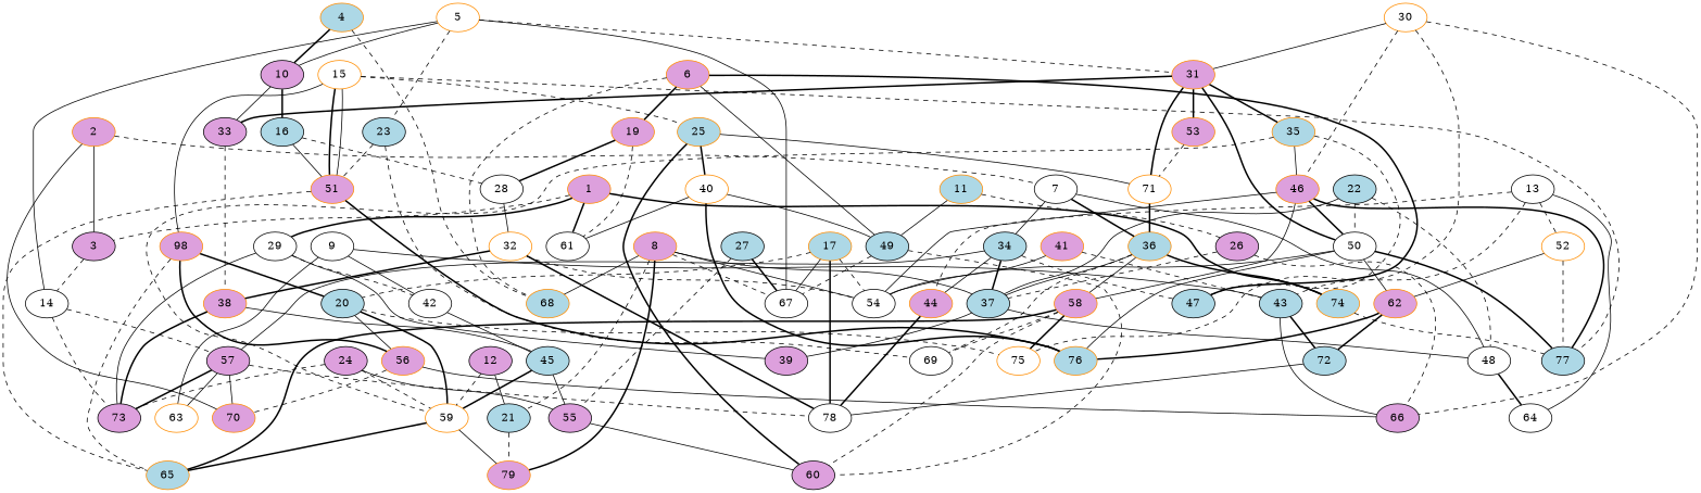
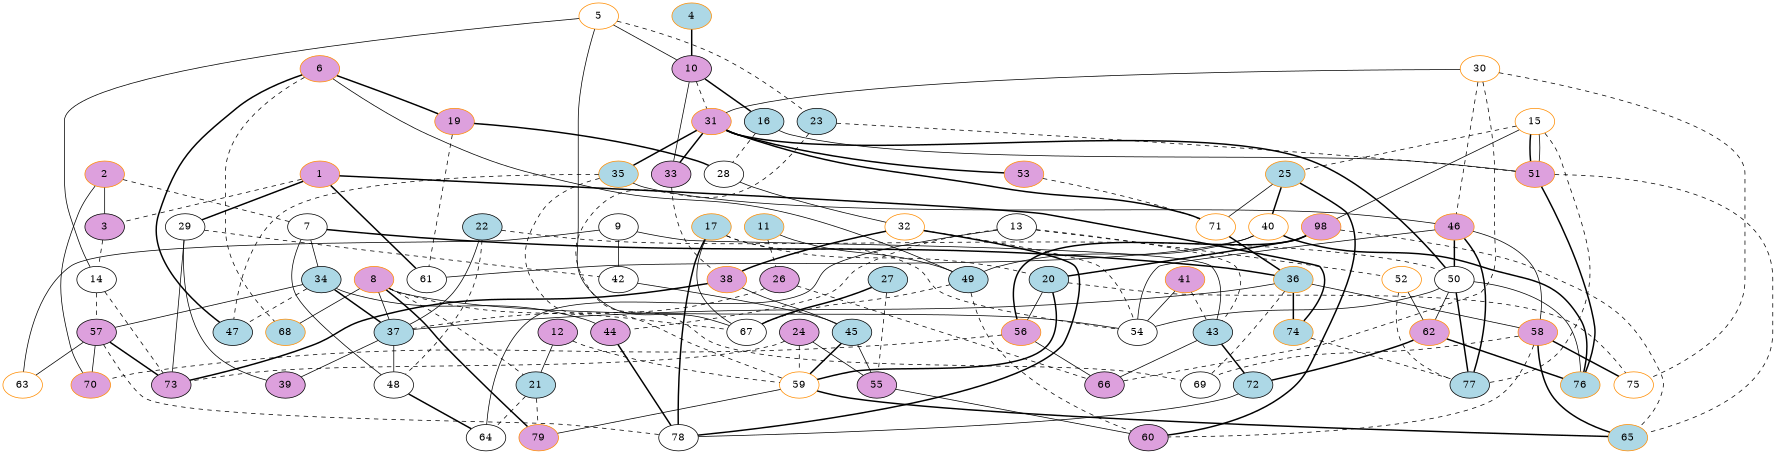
  graph {
    node [color=black fillcolor=plum style=filled]
    edge [style=dashed]
    1 [color=darkorange]
    3
    29 [fillcolor=white]
    61 [fillcolor=white]
    74 [color=darkorange fillcolor=lightblue]
    14 [fillcolor=white]
    42 [fillcolor=white]
    73
    39
    77 [fillcolor=lightblue]
    2 [color=darkorange]
    7 [fillcolor=white]
    70 [color=darkorange]
    34 [fillcolor=lightblue]
    36 [color=darkorange fillcolor=lightblue]
    48 [fillcolor=white]
    57
    4 [color=darkorange fillcolor=lightblue]
    10
    68 [color=darkorange fillcolor=lightblue]
    31 [color=darkorange]
    16 [fillcolor=lightblue]
    33
    50 [fillcolor=white]
    71 [color=darkorange fillcolor=white]
    35 [color=darkorange fillcolor=lightblue]
    53 [color=darkorange]
    5 [color=darkorange fillcolor=white]
    23 [fillcolor=lightblue]
    67 [fillcolor=white]
    51 [color=darkorange]
    69 [fillcolor=white]
    6 [color=darkorange]
    19 [color=darkorange]
    47 [fillcolor=lightblue]
    49 [fillcolor=lightblue]
    28 [fillcolor=white]
    60
-   44 [color=darkorange]
+   44
    37 [fillcolor=lightblue]
    58 [color=darkorange]
    64 [fillcolor=white]
    8 [color=darkorange]
    21 [fillcolor=lightblue]
    54 [fillcolor=white]
    79 [color=darkorange]
    22 [fillcolor=lightblue]
    9 [fillcolor=white]
    43 [fillcolor=lightblue]
    63 [color=darkorange fillcolor=white]
    45 [fillcolor=lightblue]
    66
    72 [fillcolor=lightblue]
    38 [color=darkorange]
    11 [color=darkorange fillcolor=lightblue]
    26
    12
    59 [color=darkorange fillcolor=white]
    65 [color=darkorange fillcolor=lightblue]
    13 [fillcolor=white]
    52 [color=darkorange fillcolor=white]
    78 [fillcolor=white]
    62 [color=darkorange]
    15 [color=darkorange fillcolor=white]
    n65 [color=darkorange label=98]
    25 [color=darkorange fillcolor=lightblue]
    20 [fillcolor=lightblue]
    56 [color=darkorange]
    40 [color=darkorange fillcolor=white]
    76 [color=darkorange fillcolor=lightblue]
    32 [color=darkorange fillcolor=white]
    17 [color=darkorange fillcolor=lightblue]
    75 [color=darkorange fillcolor=white]
    24
    55
    27 [fillcolor=lightblue]
    30 [color=darkorange fillcolor=white]
    46 [color=darkorange]
    41 [color=darkorange]
    1 -- 3
    1 -- 29 [style=bold]
    1 -- 61 [style=bold]
    1 -- 74 [style=bold]
    3 -- 14
    29 -- 42
    29 -- 73 [style=solid]
    29 -- 39 [style=solid]
    74 -- 77
    14 -- 73
    14 -- 57
    42 -- 45 [style=solid]
    2 -- 3 [style=solid]
    2 -- 7
    2 -- 70 [style=solid]
    7 -- 34 [style=solid]
    7 -- 36 [style=bold]
    7 -- 48 [style=solid]
    34 -- 57 [style=solid]
    34 -- 47
    34 -- 44 [style=solid]
    34 -- 37 [style=bold]
    36 -- 74 [style=bold]
    36 -- 69
    36 -- 37 [style=solid]
    36 -- 58 [style=solid]
    48 -- 64 [style=bold]
    57 -- 73 [style=bold]
    57 -- 70 [style=solid]
    57 -- 63 [style=solid]
    57 -- 78
    4 -- 10 [style=bold]
-   4 -- 68
-   5 -- 31
+   10 -- 31
    10 -- 16 [style=bold]
    10 -- 33 [style=solid]
    31 -- 33 [style=bold]
    31 -- 50 [style=bold]
    31 -- 71 [style=bold]
    31 -- 35 [style=bold]
    31 -- 53 [style=bold]
    16 -- 51 [style=solid]
    16 -- 28
    33 -- 38
    50 -- 77 [style=bold]
    50 -- 54 [style=solid]
    50 -- 62 [style=solid]
    50 -- 76 [style=solid]
    71 -- 36 [style=bold]
    35 -- 47
    35 -- 59
    35 -- 46 [style=solid]
    53 -- 71
    5 -- 14 [style=solid]
    5 -- 10 [style=solid]
    5 -- 23
    5 -- 67 [style=solid]
    23 -- 51
    23 -- 69
    51 -- 65
    51 -- 76 [style=bold]
    6 -- 68
    6 -- 19 [style=bold]
    6 -- 47 [style=bold]
    6 -- 49 [style=solid]
    19 -- 61
    19 -- 28 [style=bold]
    49 -- 67
    49 -- 60
    28 -- 32 [style=solid]
    44 -- 78 [style=bold]
    37 -- 39 [style=solid]
    37 -- 48 [style=solid]
    58 -- 69
    58 -- 60
    58 -- 65 [style=bold]
    58 -- 75 [style=bold]
    8 -- 68 [style=solid]
    8 -- 67
    8 -- 37 [style=solid]
    8 -- 21
    8 -- 54 [style=solid]
    8 -- 79 [style=bold]
+   21 -- 64
    21 -- 79
    22 -- 48
    22 -- 50
    22 -- 37 [style=solid]
    9 -- 42 [style=solid]
    9 -- 43 [style=solid]
    9 -- 63 [style=solid]
    43 -- 66 [style=solid]
    43 -- 72 [style=bold]
    45 -- 59 [style=bold]
    45 -- 55 [style=solid]
    72 -- 78 [style=solid]
    38 -- 73 [style=bold]
    38 -- 45 [style=solid]
    11 -- 49 [style=solid]
    11 -- 26
    26 -- 37
    26 -- 66
    12 -- 21 [style=solid]
    12 -- 59
    59 -- 79 [style=solid]
    59 -- 65 [style=bold]
    13 -- 44
    13 -- 64 [style=solid]
    13 -- 43
    13 -- 52
    52 -- 77
    52 -- 62 [style=solid]
    62 -- 72 [style=bold]
    62 -- 76 [style=bold]
    15 -- 77
    15 -- 51 [style=bold]
    15 -- 51 [style=solid]
    15 -- n65 [style=solid]
    15 -- 25
    n65 -- 65
    n65 -- 20 [style=bold]
    n65 -- 56 [style=bold]
    25 -- 71 [style=solid]
    25 -- 60 [style=bold]
    25 -- 40 [style=bold]
    20 -- 59 [style=bold]
    20 -- 56 [style=solid]
    20 -- 75
    56 -- 70
    56 -- 66 [style=solid]
    40 -- 61 [style=solid]
    40 -- 49 [style=solid]
    40 -- 76 [style=bold]
    32 -- 54
    32 -- 38 [style=bold]
    32 -- 78 [style=bold]
    17 -- 67 [style=solid]
    17 -- 54
    17 -- 78 [style=bold]
    17 -- 20
    24 -- 73
    24 -- 59
    24 -- 55 [style=solid]
    55 -- 60 [style=solid]
    27 -- 67 [style=bold]
    27 -- 55
    30 -- 31 [style=solid]
    30 -- 66
    30 -- 75
    30 -- 46
    46 -- 77 [style=bold]
    46 -- 50 [style=bold]
    46 -- 58 [style=solid]
    46 -- 54 [style=solid]
    41 -- 54 [style=solid]
    41 -- 43
  }
